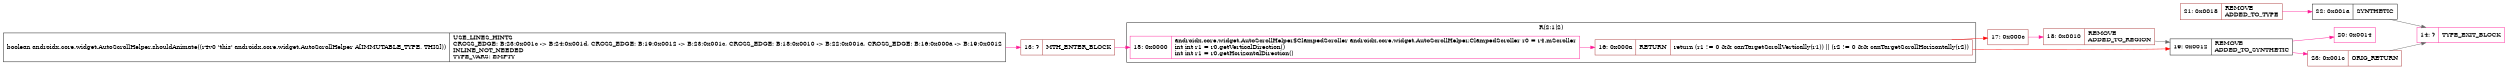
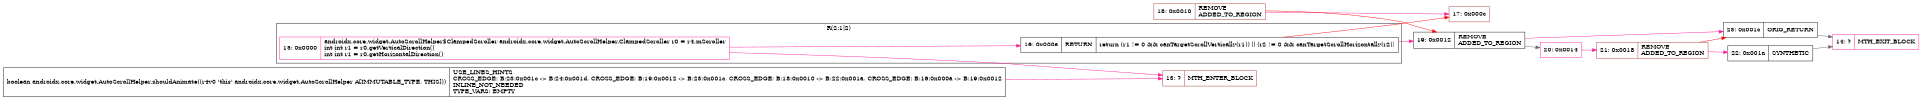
  digraph {
    rankdir=LR
    node [color=brown shape=record]
    edge [color=deeppink]
    n1 [color=deeppink label="{15\:\ 0x0000|androidx.core.widget.AutoScrollHelper$ClampedScroller androidx.core.widget.AutoScrollHelper.ClampedScroller r0 = r4.mScroller\lint int r1 = r0.getVerticalDirection()\lint int r1 = r0.getHorizontalDirection()\l}"]
-   n2 [label="{16\:\ 0x000a|RETURN\l|return (r1 != 0 && canTargetScrollVertically(r1)) \|\| (r2 != 0 && canTargetScrollHorizontally(r2))\l}"]
+   n2 [color=black label="{16\:\ 0x000a|RETURN\l|return (r1 != 0 && canTargetScrollVertically(r1)) \|\| (r2 != 0 && canTargetScrollHorizontally(r2))\l}"]
    n3 [label="{17\:\ 0x000c}"]
-   n4 [color=black label="{19\:\ 0x0012|REMOVE\lADDED_TO_SYNTHETIC\l}"]
+   n4 [color=black label="{19\:\ 0x0012|REMOVE\lADDED_TO_REGION\l}"]
    n5 [label="{18\:\ 0x0010|REMOVE\lADDED_TO_REGION\l}"]
    n6 [color=deeppink label="{20\:\ 0x0014}"]
-   n7 [label="{23\:\ 0x001c|ORIG_RETURN\l}"]
+   n7 [color=black label="{23\:\ 0x001c|ORIG_RETURN\l}"]
    n8 [label="{13\:\ ?|MTH_ENTER_BLOCK\l}"]
    n9 [color=black label="{22\:\ 0x001a|SYNTHETIC\l}"]
-   n10 [color=deeppink label="{14\:\ ?|TYPE_EXIT_BLOCK\l}"]
-   n11 [label="{21\:\ 0x0018|REMOVE\lADDED_TO_TYPE\l}"]
+   n10 [color=deeppink label="{14\:\ ?|MTH_EXIT_BLOCK\l}"]
+   n11 [label="{21\:\ 0x0018|REMOVE\lADDED_TO_REGION\l}"]
    n12 [color=black label="{boolean androidx.core.widget.AutoScrollHelper.shouldAnimate((r4v0 'this' androidx.core.widget.AutoScrollHelper A[IMMUTABLE_TYPE, THIS]))  | USE_LINES_HINTS\lCROSS_EDGE: B:23:0x001c \-\> B:24:0x001d, CROSS_EDGE: B:19:0x0012 \-\> B:23:0x001c, CROSS_EDGE: B:18:0x0010 \-\> B:22:0x001a, CROSS_EDGE: B:16:0x000a \-\> B:19:0x0012\lINLINE_NOT_NEEDED\lTYPE_VARS: EMPTY\l}"]
    subgraph cluster_1 {
      label="R(2:1|2)"
      n1
      n2
    }
    n1 -> n2
    n2 -> n3 [color=red]
-   n2 -> n4 [color=red]
-   n3 -> n5
-   n4 -> n6
+   n2 -> n4
+   n5 -> n3
+   n4 -> n6 [color=gray40]
    n4 -> n7
-   n5 -> n4 [color=gray40]
+   n5 -> n4 [color=red]
+   n6 -> n11
    n7 -> n10 [color=gray40]
-   n8 -> n1
+   n1 -> n8
    n9 -> n10 [color=gray40]
+   n11 -> n7 [color=red]
    n11 -> n9
    n12 -> n8
  }
